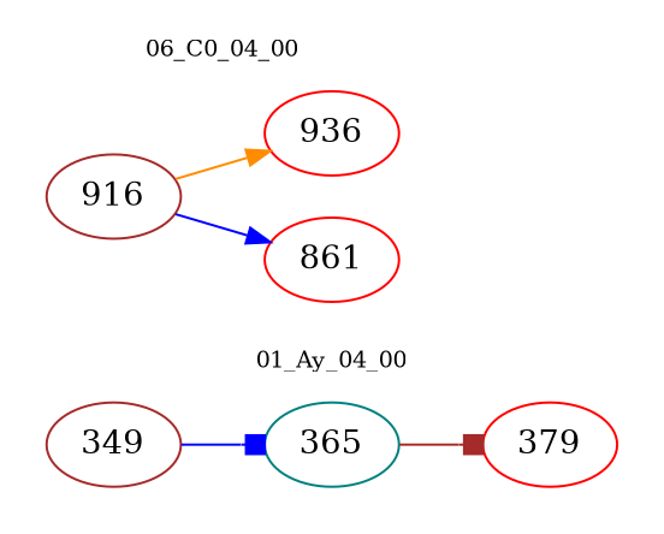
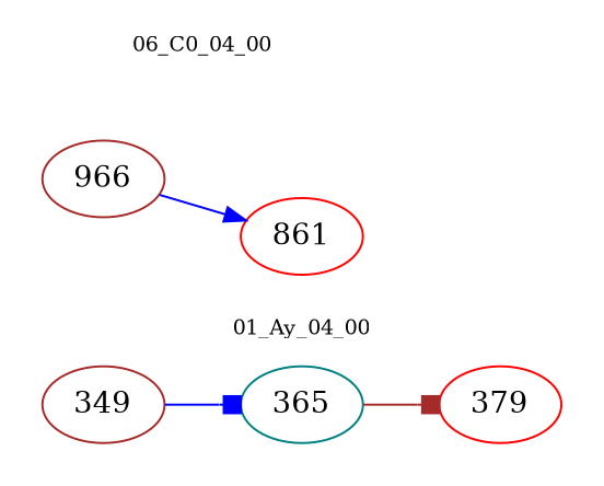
  digraph {
    rankdir=LR
    node [color=red]
    edge [arrowhead=box color=blue]
    n1 [color=teal label=365]
    n2 [color=brown label=349]
    n3 [label=379]
-   n4 [color=brown label=916]
+   n4 [color=brown label=966]
    n5 [label=861]
-   n6 [label=936]
    subgraph cluster_1 {
      color=white
      fontsize=10
      label="01_Ay_04_00"
      n1
      n2
      n3
    }
    subgraph cluster_2 {
      color=white
      fontsize=10
      label="06_C0_04_00"
      n4
      n5
-     n6
    }
    n1 -> n3 [color=brown]
    n2 -> n1
    n4 -> n5 [arrowhead=normal]
-   n4 -> n6 [arrowhead=normal color=darkorange]
  }
